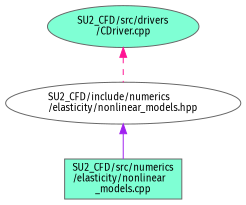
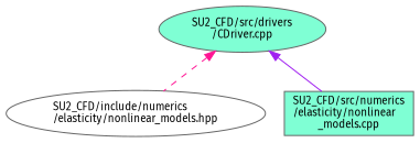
  digraph {
    fontname="Fira Sans"
    node [color=grey40 fillcolor=aquamarine fontname="Fira Sans" fontsize=10 shape=ellipse style=filled]
    edge [dir=back fontname="Fira Sans" fontsize=10 labelfontname=Helvetica labelfontsize=10]
    n1 [color=gray40 fillcolor=white fontcolor=black height=0.2 label="SU2_CFD/include/numerics\l/elasticity/nonlinear_models.hpp" width=0.4]
    n2 [height=0.2 label="SU2_CFD/src/numerics\l/elasticity/nonlinear\l_models.cpp" shape=box width=0.4]
    n3 [height=0.2 label="SU2_CFD/src/drivers\l/CDriver.cpp" width=0.4]
-   n1 -> n2 [color=purple style=solid]
+   n3 -> n2 [color=purple style=solid]
    n3 -> n1 [color=deeppink style=dashed]
  }
